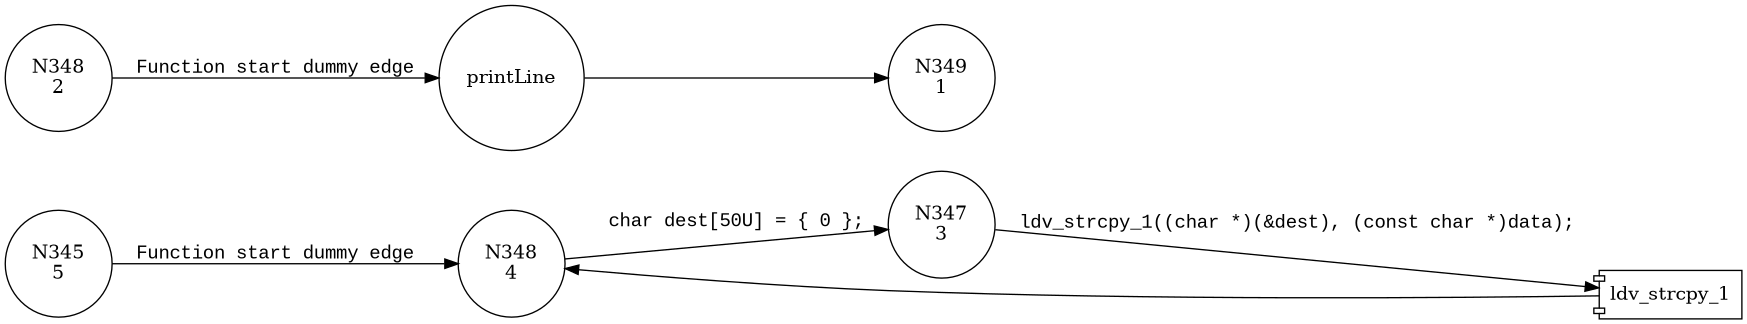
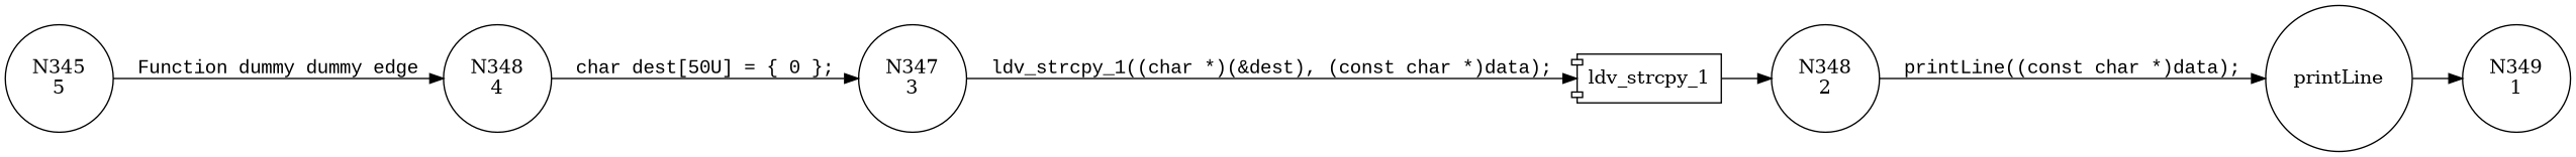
  digraph {
    rankdir=LR
    node [shape=circle]
    edge [fontname="Courier New"]
    n1 [label="N345\n5"]
    n2 [label="N348\n4"]
    n3 [label="N347\n3"]
    n4 [label=ldv_strcpy_1 shape=component]
    n5 [label="N348\n2"]
    n6 [label=printLine]
    n7 [label="N349\n1"]
-   n1 -> n2 [label="Function start dummy edge"]
+   n1 -> n2 [label="Function dummy dummy edge"]
    n2 -> n3 [label="char dest[50U] = { 0 };"]
    n3 -> n4 [label="ldv_strcpy_1((char *)(&dest), (const char *)data);"]
-   n4 -> n2
-   n5 -> n6 [label="Function start dummy edge"]
+   n4 -> n5
+   n5 -> n6 [label="printLine((const char *)data);"]
    n6 -> n7
  }
